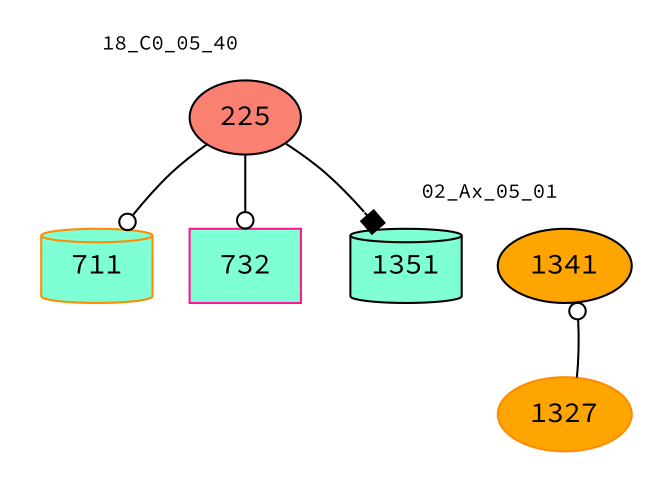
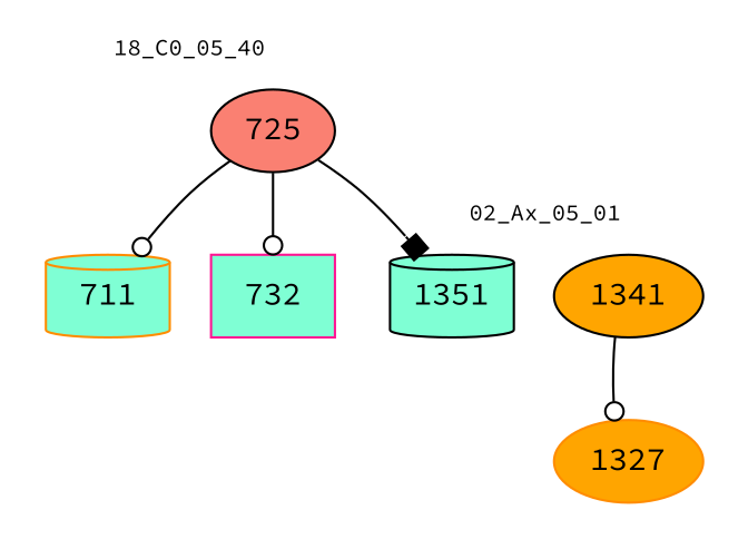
  digraph {
    fontname="Source Code Pro"
    node [color=black fillcolor=aquamarine fontname="Source Code Pro" shape=ellipse style=filled]
    edge [arrowhead=odot color=black fontname="Source Code Pro"]
    n1 [fillcolor=orange label=1341]
    n2 [color=darkorange fillcolor=orange label=1327]
    n3 [label=1351 shape=cylinder]
-   n4 [fillcolor=salmon label=225]
+   n4 [fillcolor=salmon label=725]
    n5 [color=darkorange label=711 shape=cylinder]
    n6 [color=deeppink label=732 shape=box]
    subgraph cluster_1 {
      color=white
      fontsize=10
      label="02_Ax_05_01"
      n1
      n2
      n3
    }
    subgraph cluster_2 {
      color=white
      fontsize=10
      label="18_C0_05_40"
      n4
      n5
      n6
    }
-   n2 -> n1
+   n1 -> n2
    n4 -> n3 [arrowhead=box]
    n4 -> n5
    n4 -> n6
  }
